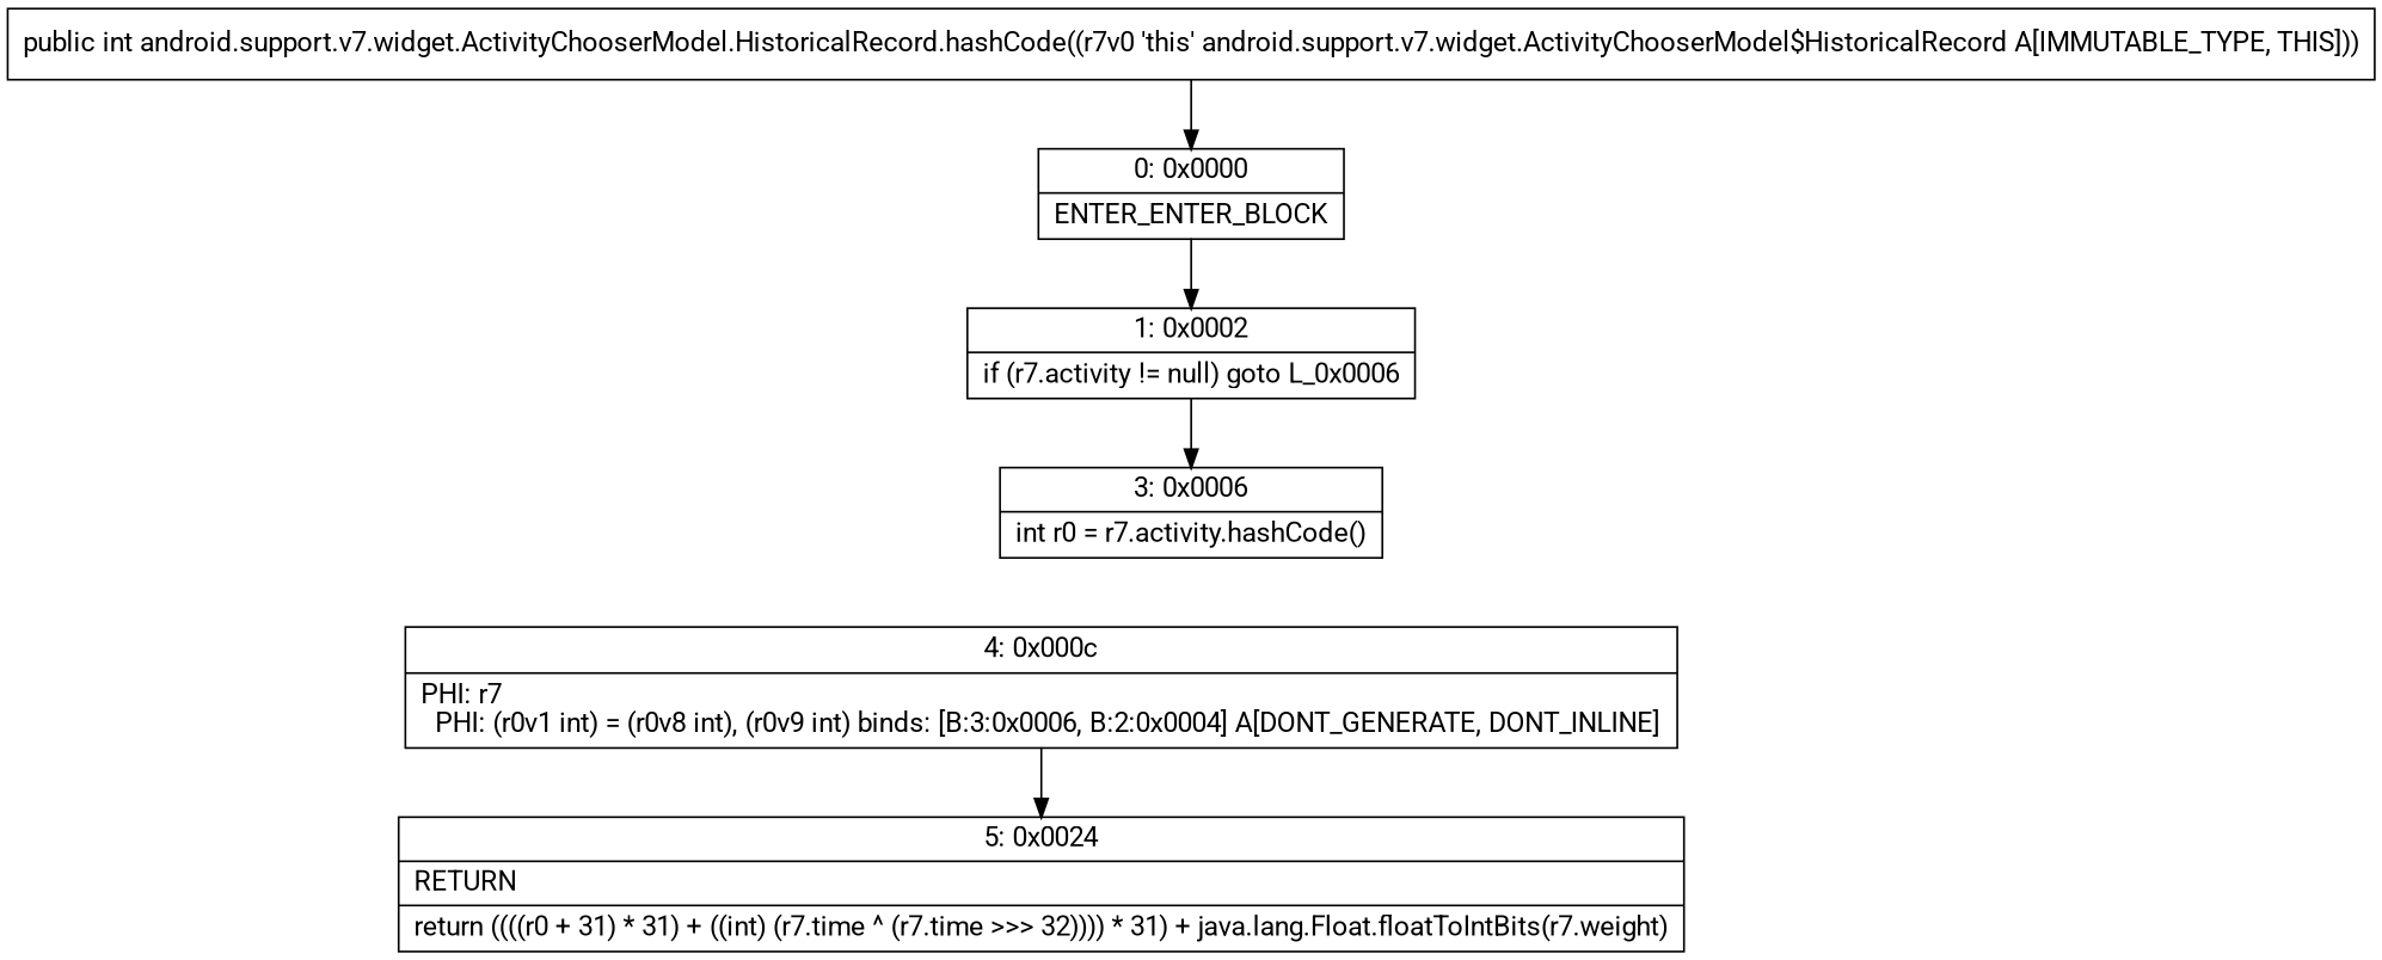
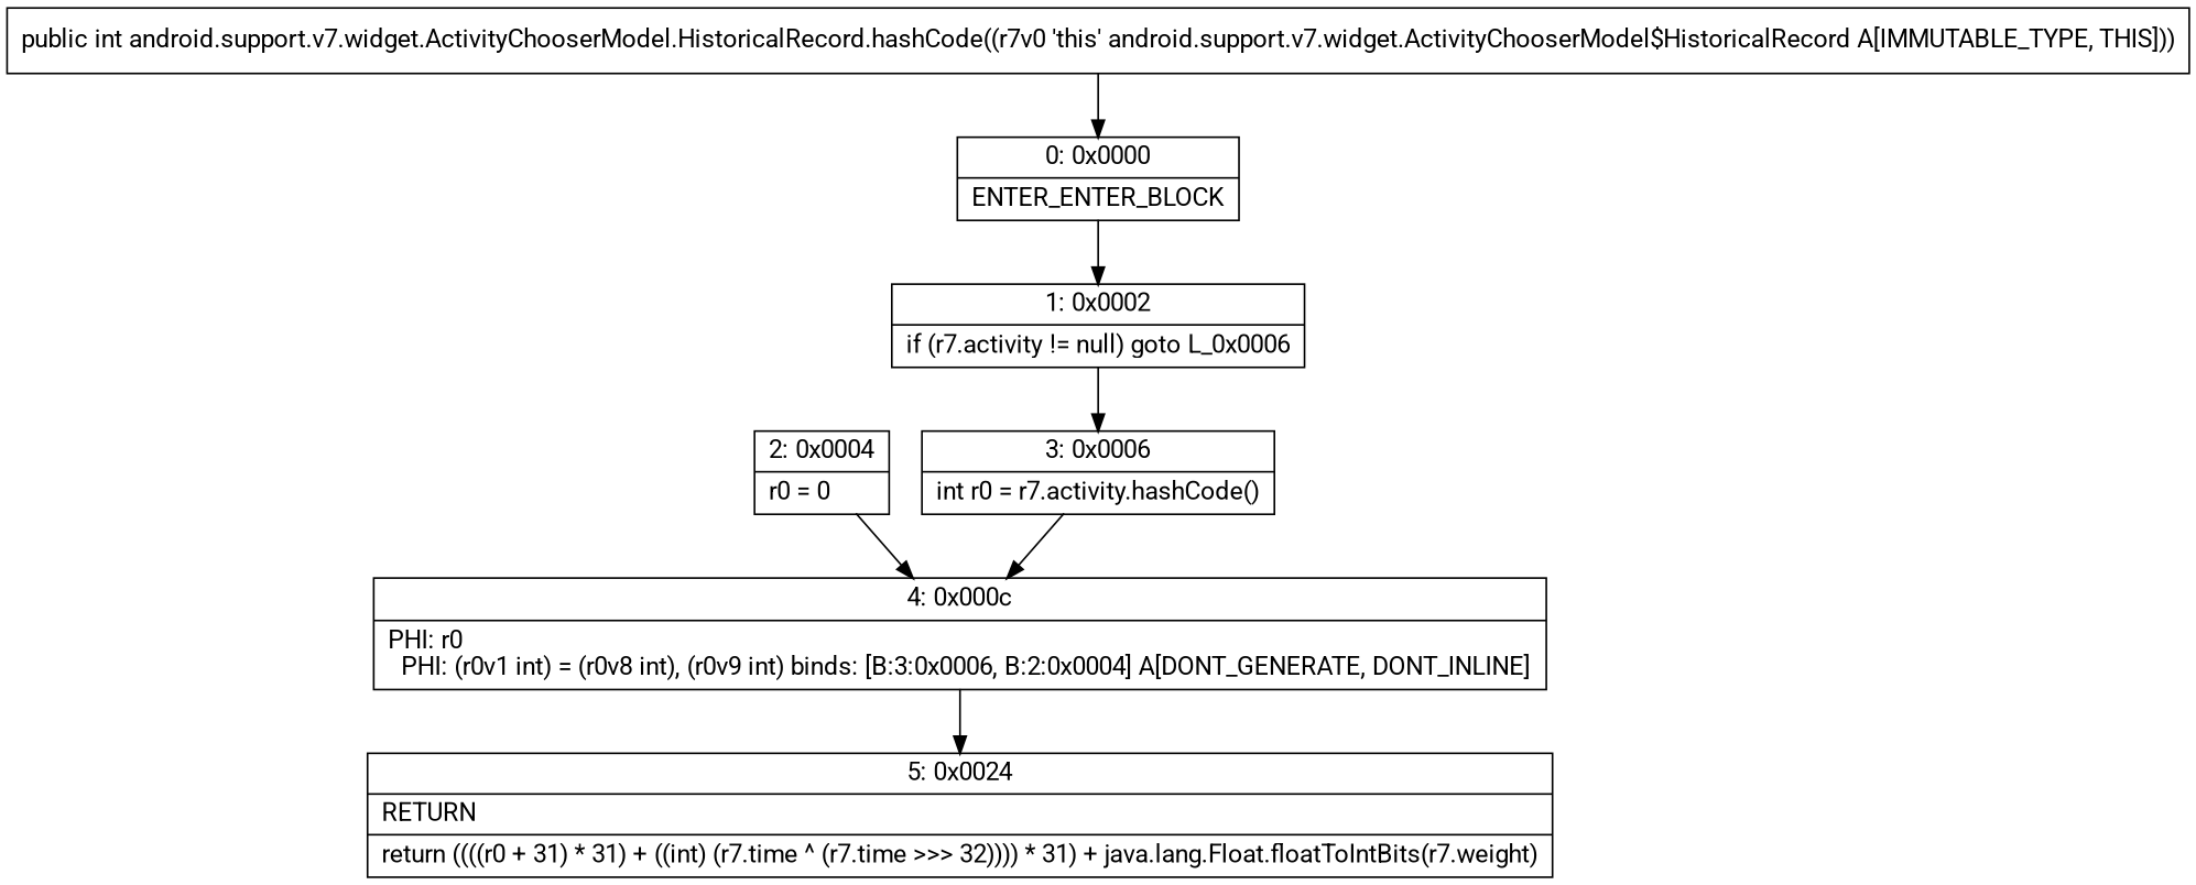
  digraph {
    fontname=Roboto
    node [fontname=Roboto shape=record]
    edge [fontname=Roboto]
    n1 [label="{0\:\ 0x0000|ENTER_ENTER_BLOCK\l}"]
    n2 [label="{1\:\ 0x0002|if (r7.activity != null) goto L_0x0006\l}"]
    n3 [label="{3\:\ 0x0006|int r0 = r7.activity.hashCode()\l}"]
-   n5 [label="{4\:\ 0x000c|PHI: r7 \l  PHI: (r0v1 int) = (r0v8 int), (r0v9 int) binds: [B:3:0x0006, B:2:0x0004] A[DONT_GENERATE, DONT_INLINE]\l}"]
+   n4 [label="{2\:\ 0x0004|r0 = 0\l}"]
+   n5 [label="{4\:\ 0x000c|PHI: r0 \l  PHI: (r0v1 int) = (r0v8 int), (r0v9 int) binds: [B:3:0x0006, B:2:0x0004] A[DONT_GENERATE, DONT_INLINE]\l}"]
    n6 [label="{5\:\ 0x0024|RETURN\l|return ((((r0 + 31) * 31) + ((int) (r7.time ^ (r7.time \>\>\> 32)))) * 31) + java.lang.Float.floatToIntBits(r7.weight)\l}"]
    n7 [label="{public int android.support.v7.widget.ActivityChooserModel.HistoricalRecord.hashCode((r7v0 'this' android.support.v7.widget.ActivityChooserModel$HistoricalRecord A[IMMUTABLE_TYPE, THIS])) }"]
    n1 -> n2
    n2 -> n3
+   n3 -> n5
+   n4 -> n5
    n5 -> n6
    n7 -> n1
  }
